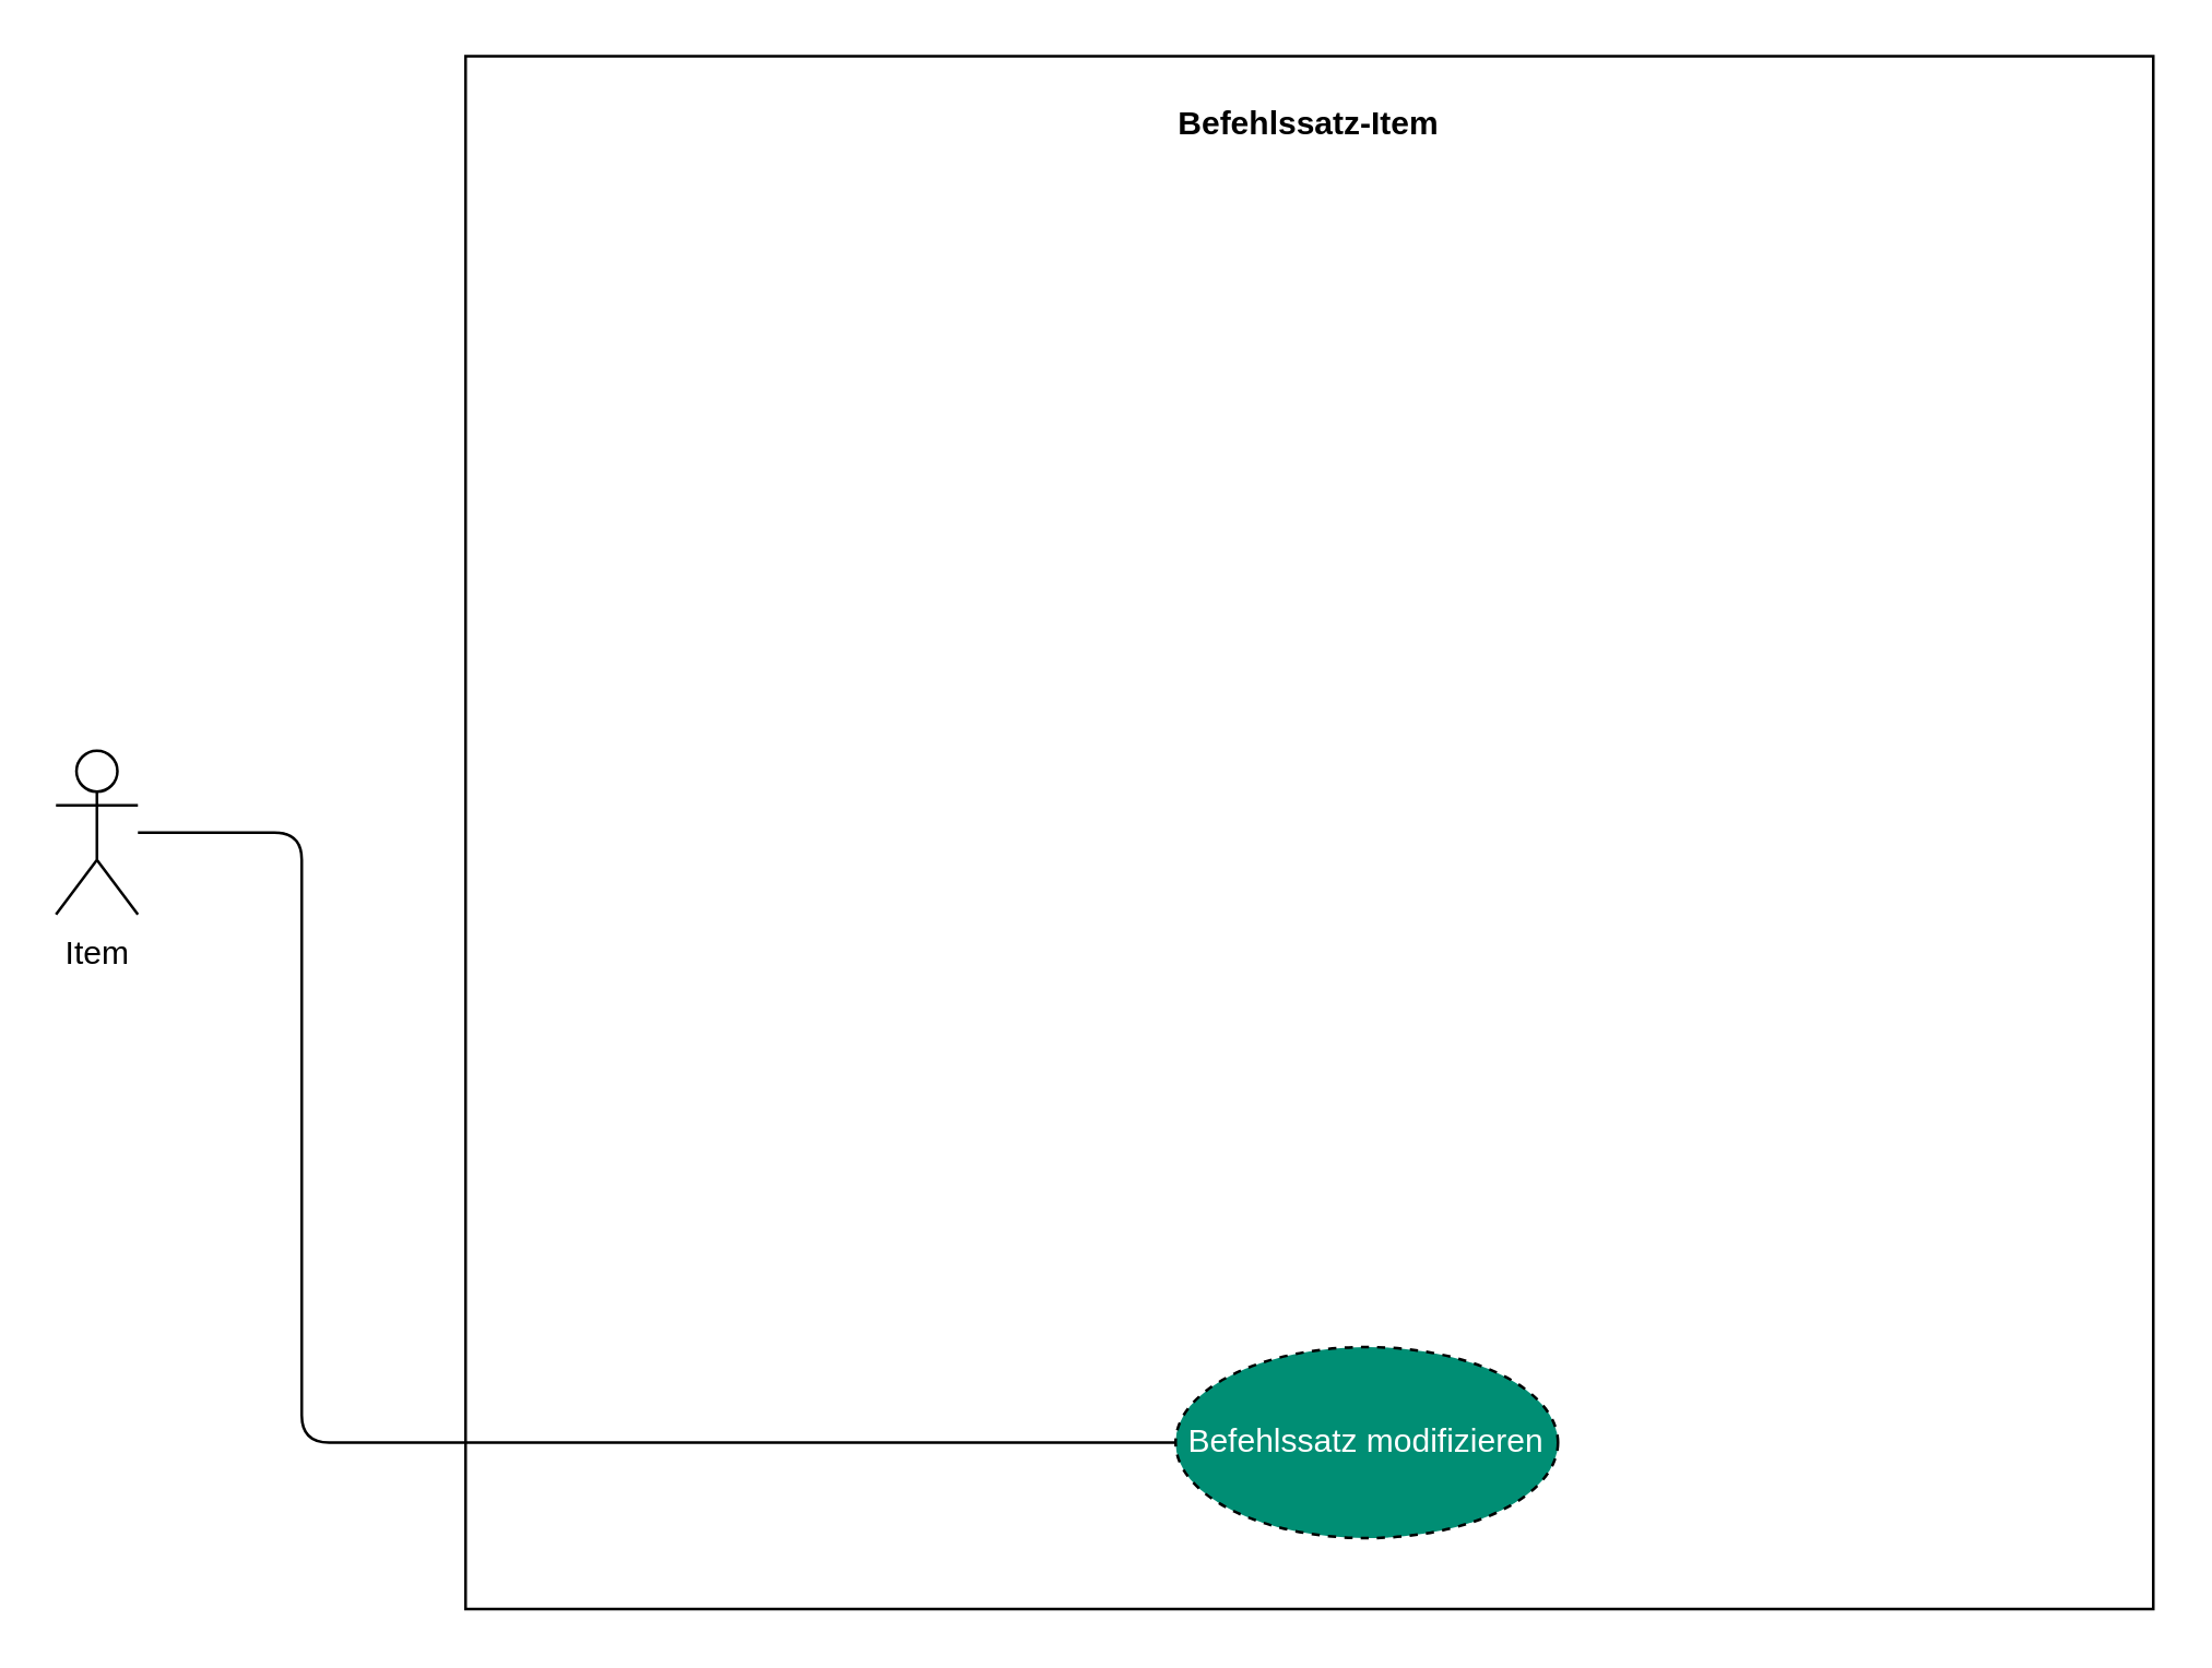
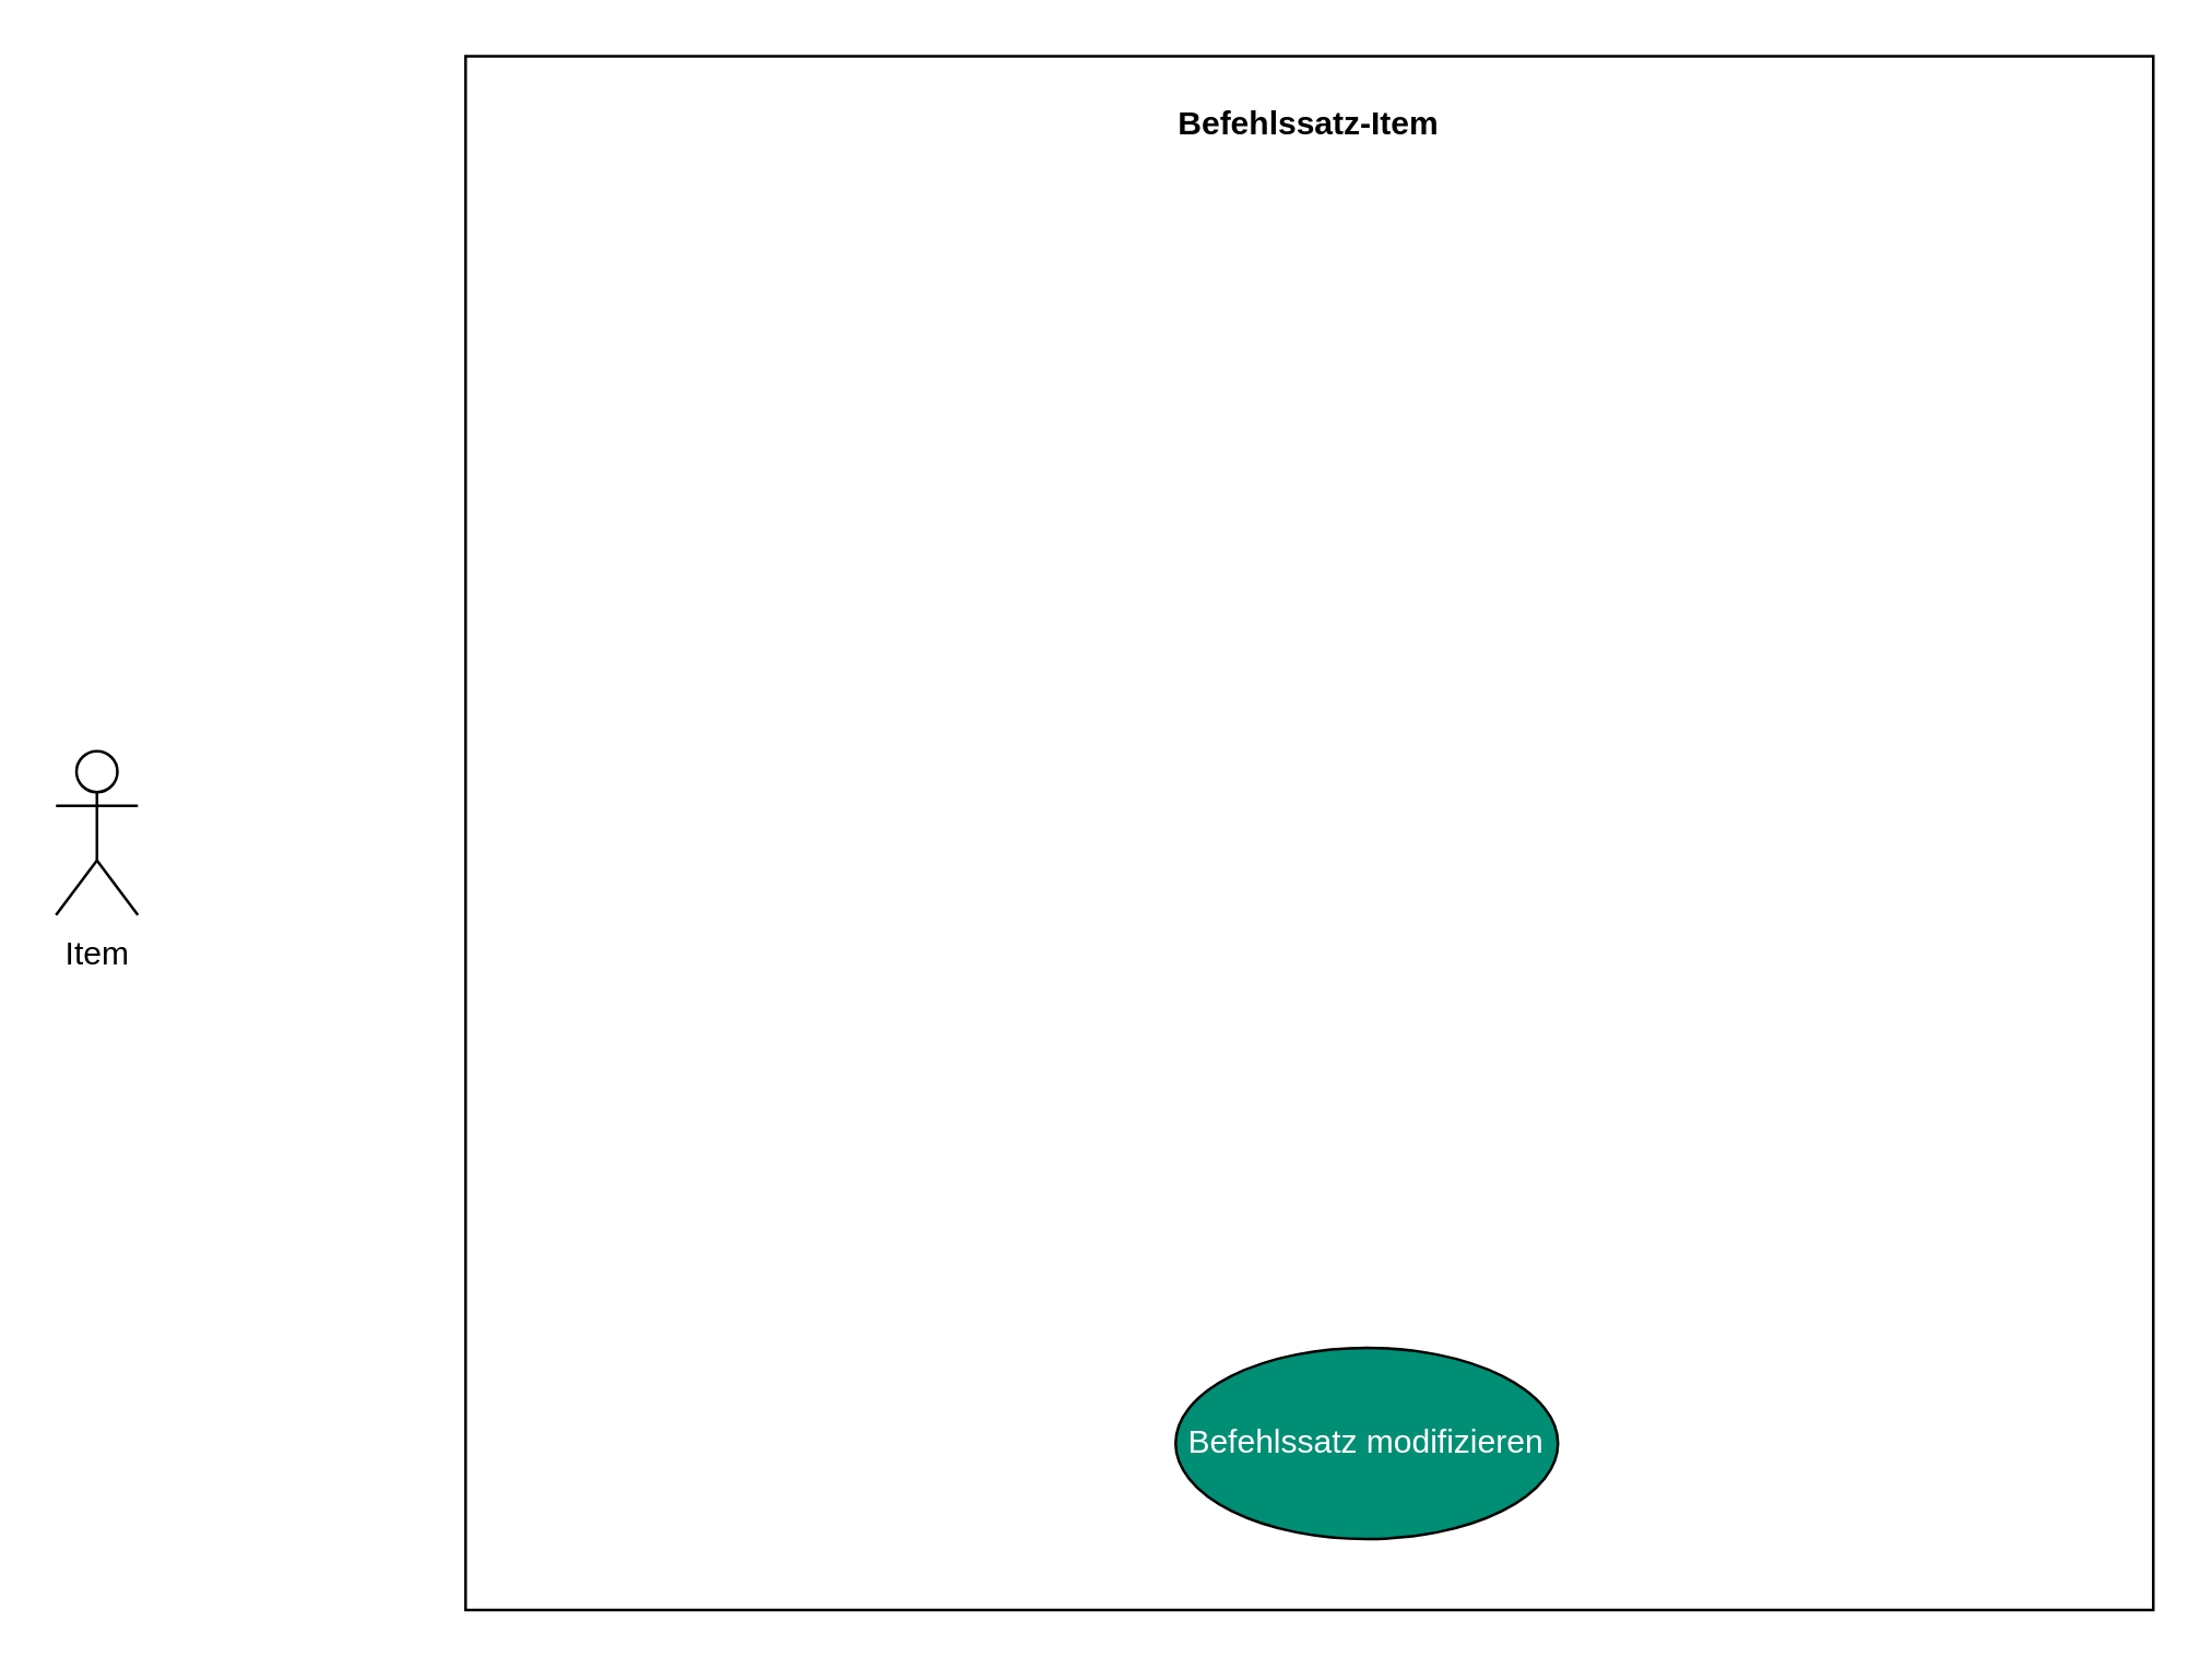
  <mxCell id="0" />
  <mxCell id="1" parent="0" />
  <mxCell id="2" value="&lt;p style=&quot;margin: 0px ; margin-top: 4px ; text-align: center&quot;&gt;&lt;br&gt;&lt;b&gt;Befehlssatz-Item&lt;/b&gt;&lt;/p&gt;" style="verticalAlign=top;align=left;overflow=fill;fontSize=12;fontFamily=Helvetica;html=1;" vertex="1" parent="1"><mxGeometry x="170" y="20" width="618" height="569" as="geometry" /></mxCell>
- <mxCell id="3" style="edgeStyle=orthogonalEdgeStyle;rounded=1;orthogonalLoop=1;jettySize=auto;html=1;endArrow=none;endFill=0;" edge="1" parent="1" source="4" target="5"><mxGeometry relative="1" as="geometry"><Array as="points"><mxPoint x="110" y="305" /><mxPoint x="110" y="528" /></Array></mxGeometry></mxCell>
  <mxCell id="4" value="Item" style="shape=umlActor;verticalLabelPosition=bottom;labelBackgroundColor=#ffffff;verticalAlign=top;html=1;outlineConnect=0;" vertex="1" parent="1"><mxGeometry x="20" y="274.5" width="30" height="60" as="geometry" /></mxCell>
- <mxCell id="5" value="Befehlssatz modifizieren" style="ellipse;whiteSpace=wrap;html=1;fontColor=#FFFFFF;fillColor=#008e74;dashed=1;" vertex="1" parent="1"><mxGeometry x="430" y="493" width="140" height="70" as="geometry" /></mxCell>
+ <mxCell id="5" value="Befehlssatz modifizieren" style="ellipse;whiteSpace=wrap;html=1;fontColor=#FFFFFF;fillColor=#008e74;" vertex="1" parent="1"><mxGeometry x="430" y="493" width="140" height="70" as="geometry" /></mxCell>
